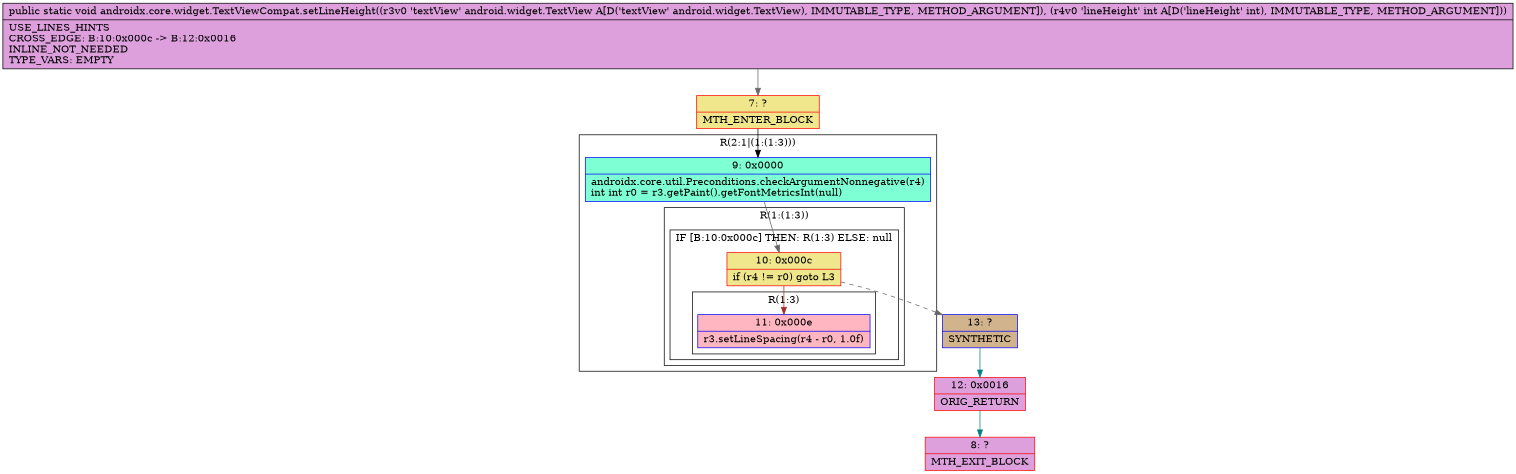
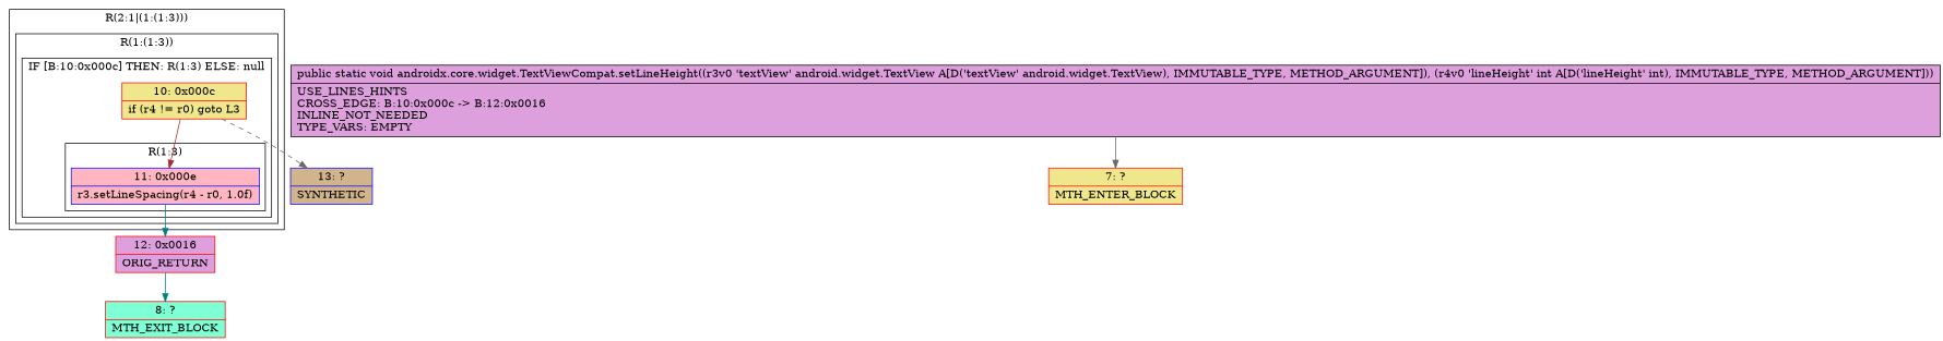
  digraph {
    node [color=red fillcolor=khaki shape=record style=filled]
    edge [color=gray40]
    n1 [color=blue fillcolor=lightpink label="{11\:\ 0x000e|r3.setLineSpacing(r4 \- r0, 1.0f)\l}"]
    n2 [label="{10\:\ 0x000c|if (r4 != r0) goto L3\l}"]
-   n3 [color=blue fillcolor=aquamarine label="{9\:\ 0x0000|androidx.core.util.Preconditions.checkArgumentNonnegative(r4)\lint int r0 = r3.getPaint().getFontMetricsInt(null)\l}"]
    n4 [fillcolor=plum label="{12\:\ 0x0016|ORIG_RETURN\l}"]
    n5 [color=blue fillcolor=tan label="{13\:\ ?|SYNTHETIC\l}"]
-   n6 [fillcolor=plum label="{8\:\ ?|MTH_EXIT_BLOCK\l}"]
+   n6 [fillcolor=aquamarine label="{8\:\ ?|MTH_EXIT_BLOCK\l}"]
    n7 [label="{7\:\ ?|MTH_ENTER_BLOCK\l}"]
    n8 [fillcolor=plum label="{public static void androidx.core.widget.TextViewCompat.setLineHeight((r3v0 'textView' android.widget.TextView A[D('textView' android.widget.TextView), IMMUTABLE_TYPE, METHOD_ARGUMENT]), (r4v0 'lineHeight' int A[D('lineHeight' int), IMMUTABLE_TYPE, METHOD_ARGUMENT]))  | USE_LINES_HINTS\lCROSS_EDGE: B:10:0x000c \-\> B:12:0x0016\lINLINE_NOT_NEEDED\lTYPE_VARS: EMPTY\l}" color=""]
    subgraph cluster_1 {
      label="R(2:1|(1:(1:3)))"
-     n3
      subgraph cluster_2 {
        label="R(1:(1:3))"
        subgraph cluster_3 {
          label="IF [B:10:0x000c] THEN: R(1:3) ELSE: null"
          n2
          subgraph cluster_4 {
            label="R(1:3)"
            n1
          }
        }
      }
    }
-   n5 -> n4 [color=teal]
+   n1 -> n4 [color=teal]
    n2 -> n1 [color=brown]
    n2 -> n5 [style=dashed]
-   n3 -> n2
    n4 -> n6 [color=teal]
-   n7 -> n3 [color=black]
    n8 -> n7
  }
